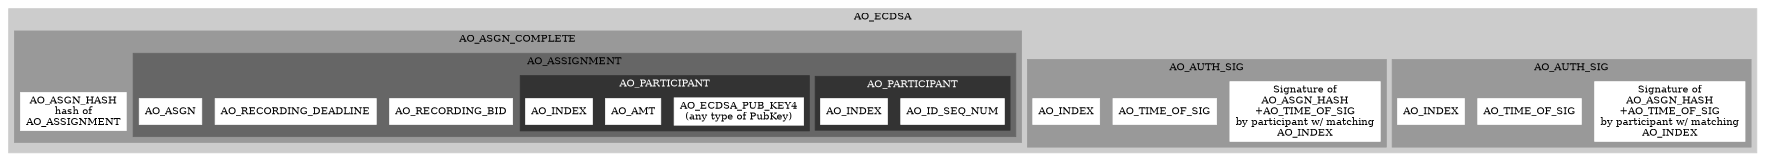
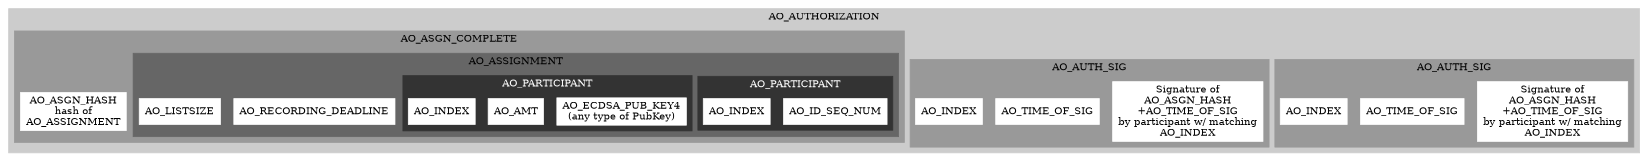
  digraph {
    compound=true
    rankdir=TB
    node [color=white shape=rectangle style=filled]
    n1 [label="Signature of\nAO_ASGN_HASH\n+AO_TIME_OF_SIG\nby participant w/ matching\nAO_INDEX"]
    n2 [label=AO_TIME_OF_SIG]
    n3 [label=AO_INDEX]
    n4 [label="Signature of\nAO_ASGN_HASH\n+AO_TIME_OF_SIG\nby participant w/ matching\nAO_INDEX"]
    n5 [label=AO_TIME_OF_SIG]
    n6 [label=AO_INDEX]
    n7 [label=AO_ID_SEQ_NUM]
    n8 [label=AO_INDEX]
    n9 [label="AO_ECDSA_PUB_KEY4\n(any type of PubKey)"]
    n10 [label=AO_AMT]
    n11 [label=AO_INDEX]
-   n12 [label=AO_RECORDING_BID]
    n13 [label=AO_RECORDING_DEADLINE]
-   n14 [label=AO_ASGN]
+   n14 [label=AO_LISTSIZE]
    n15 [label="AO_ASGN_HASH\nhash of\nAO_ASSIGNMENT"]
    subgraph cluster_1 {
      color=grey80
-     label=AO_ECDSA
+     label=AO_AUTHORIZATION
      style=filled
      subgraph cluster_2 {
        color=grey60
        label=AO_AUTH_SIG
        style=filled
        n1
        n2
        n3
      }
      subgraph cluster_3 {
        color=grey60
        label=AO_AUTH_SIG
        style=filled
        n4
        n5
        n6
      }
      subgraph cluster_4 {
        color=grey60
        label=AO_ASGN_COMPLETE
        style=filled
        n15
        subgraph cluster_5 {
          color=grey40
          label=AO_ASSIGNMENT
          style=filled
-         n12
          n13
          n14
          subgraph cluster_6 {
            color=grey20
            fontcolor=white
            label=AO_PARTICIPANT
            style=filled
            n7
            n8
          }
          subgraph cluster_7 {
            color=grey20
            fontcolor=white
            label=AO_PARTICIPANT
            style=filled
            n9
            n10
            n11
          }
        }
      }
    }
  }
